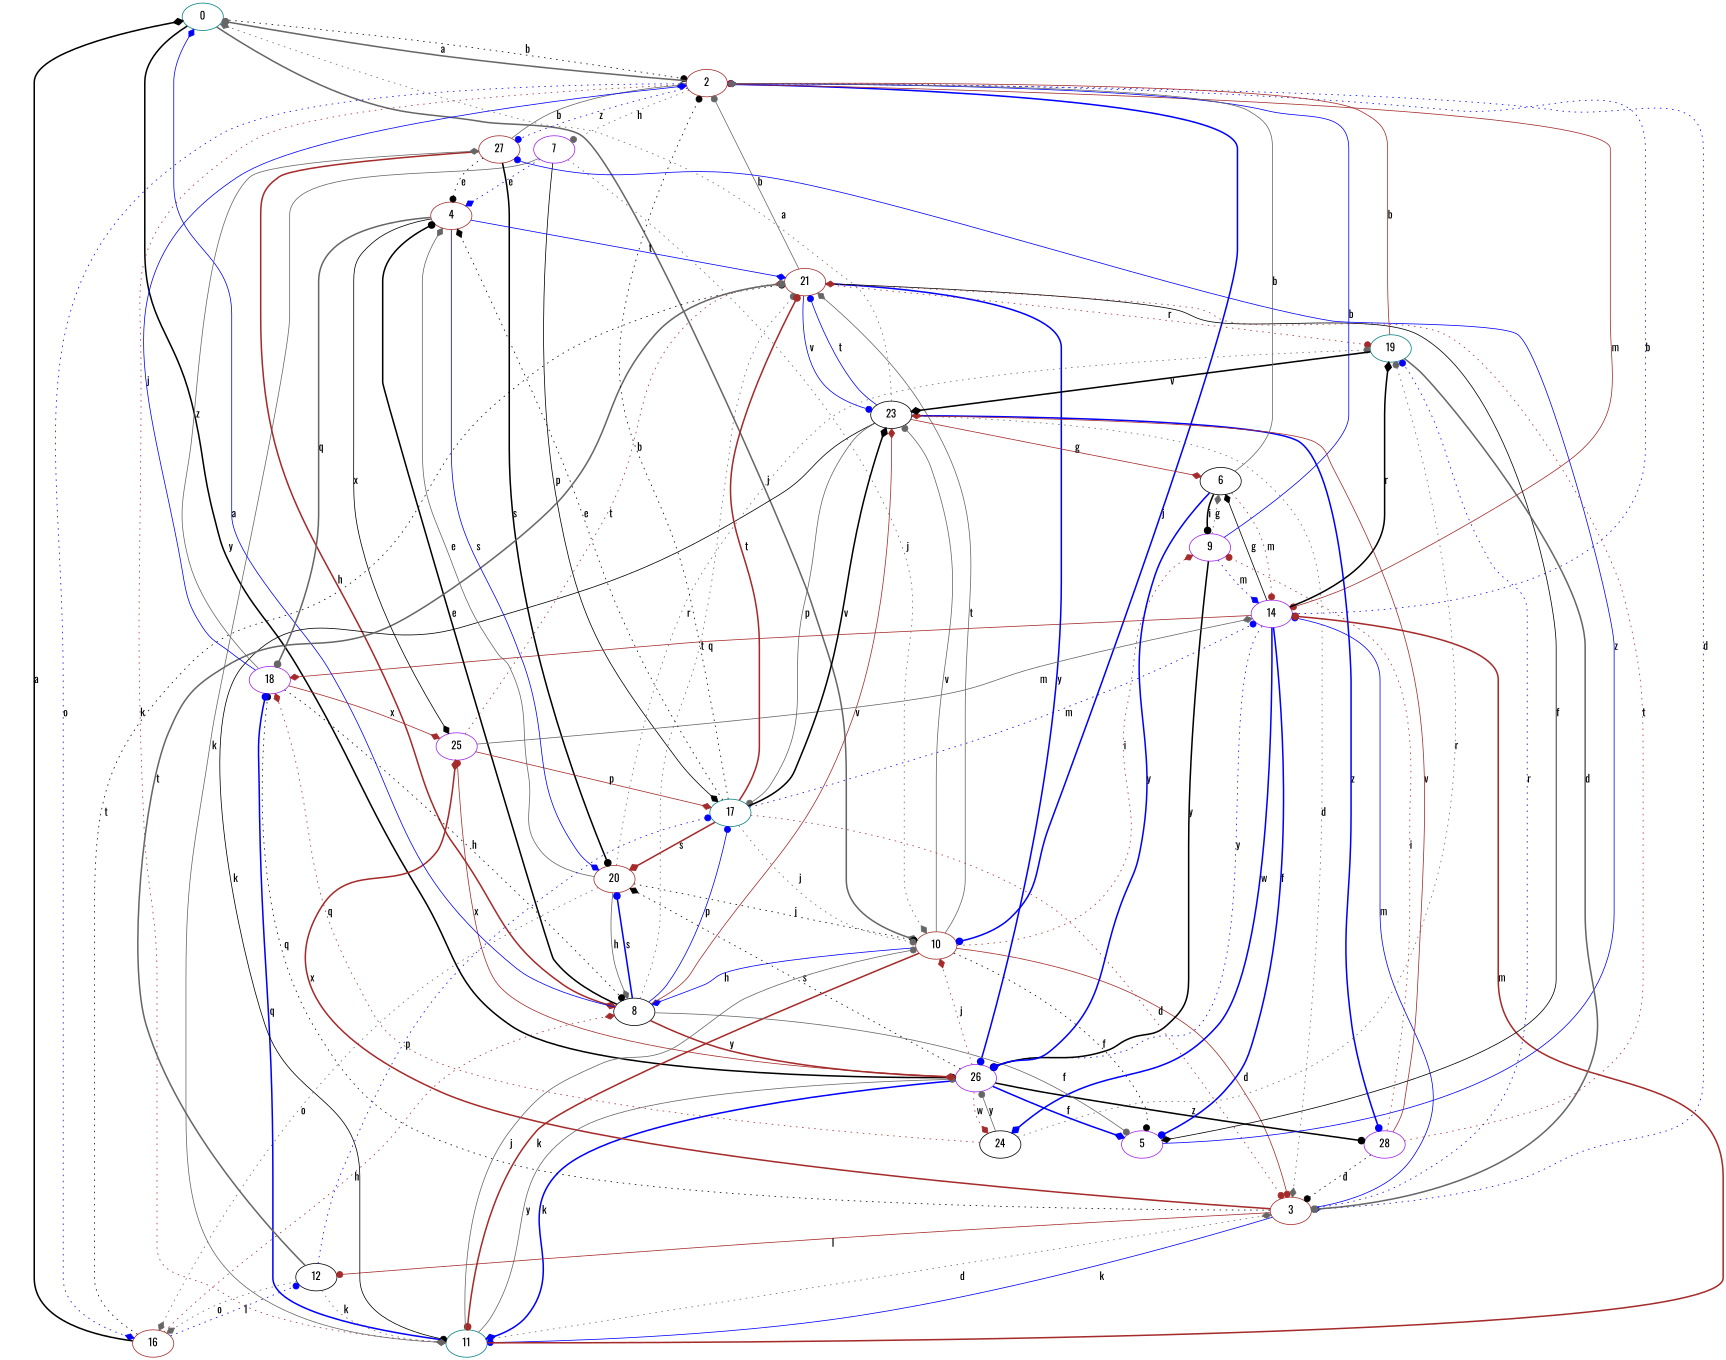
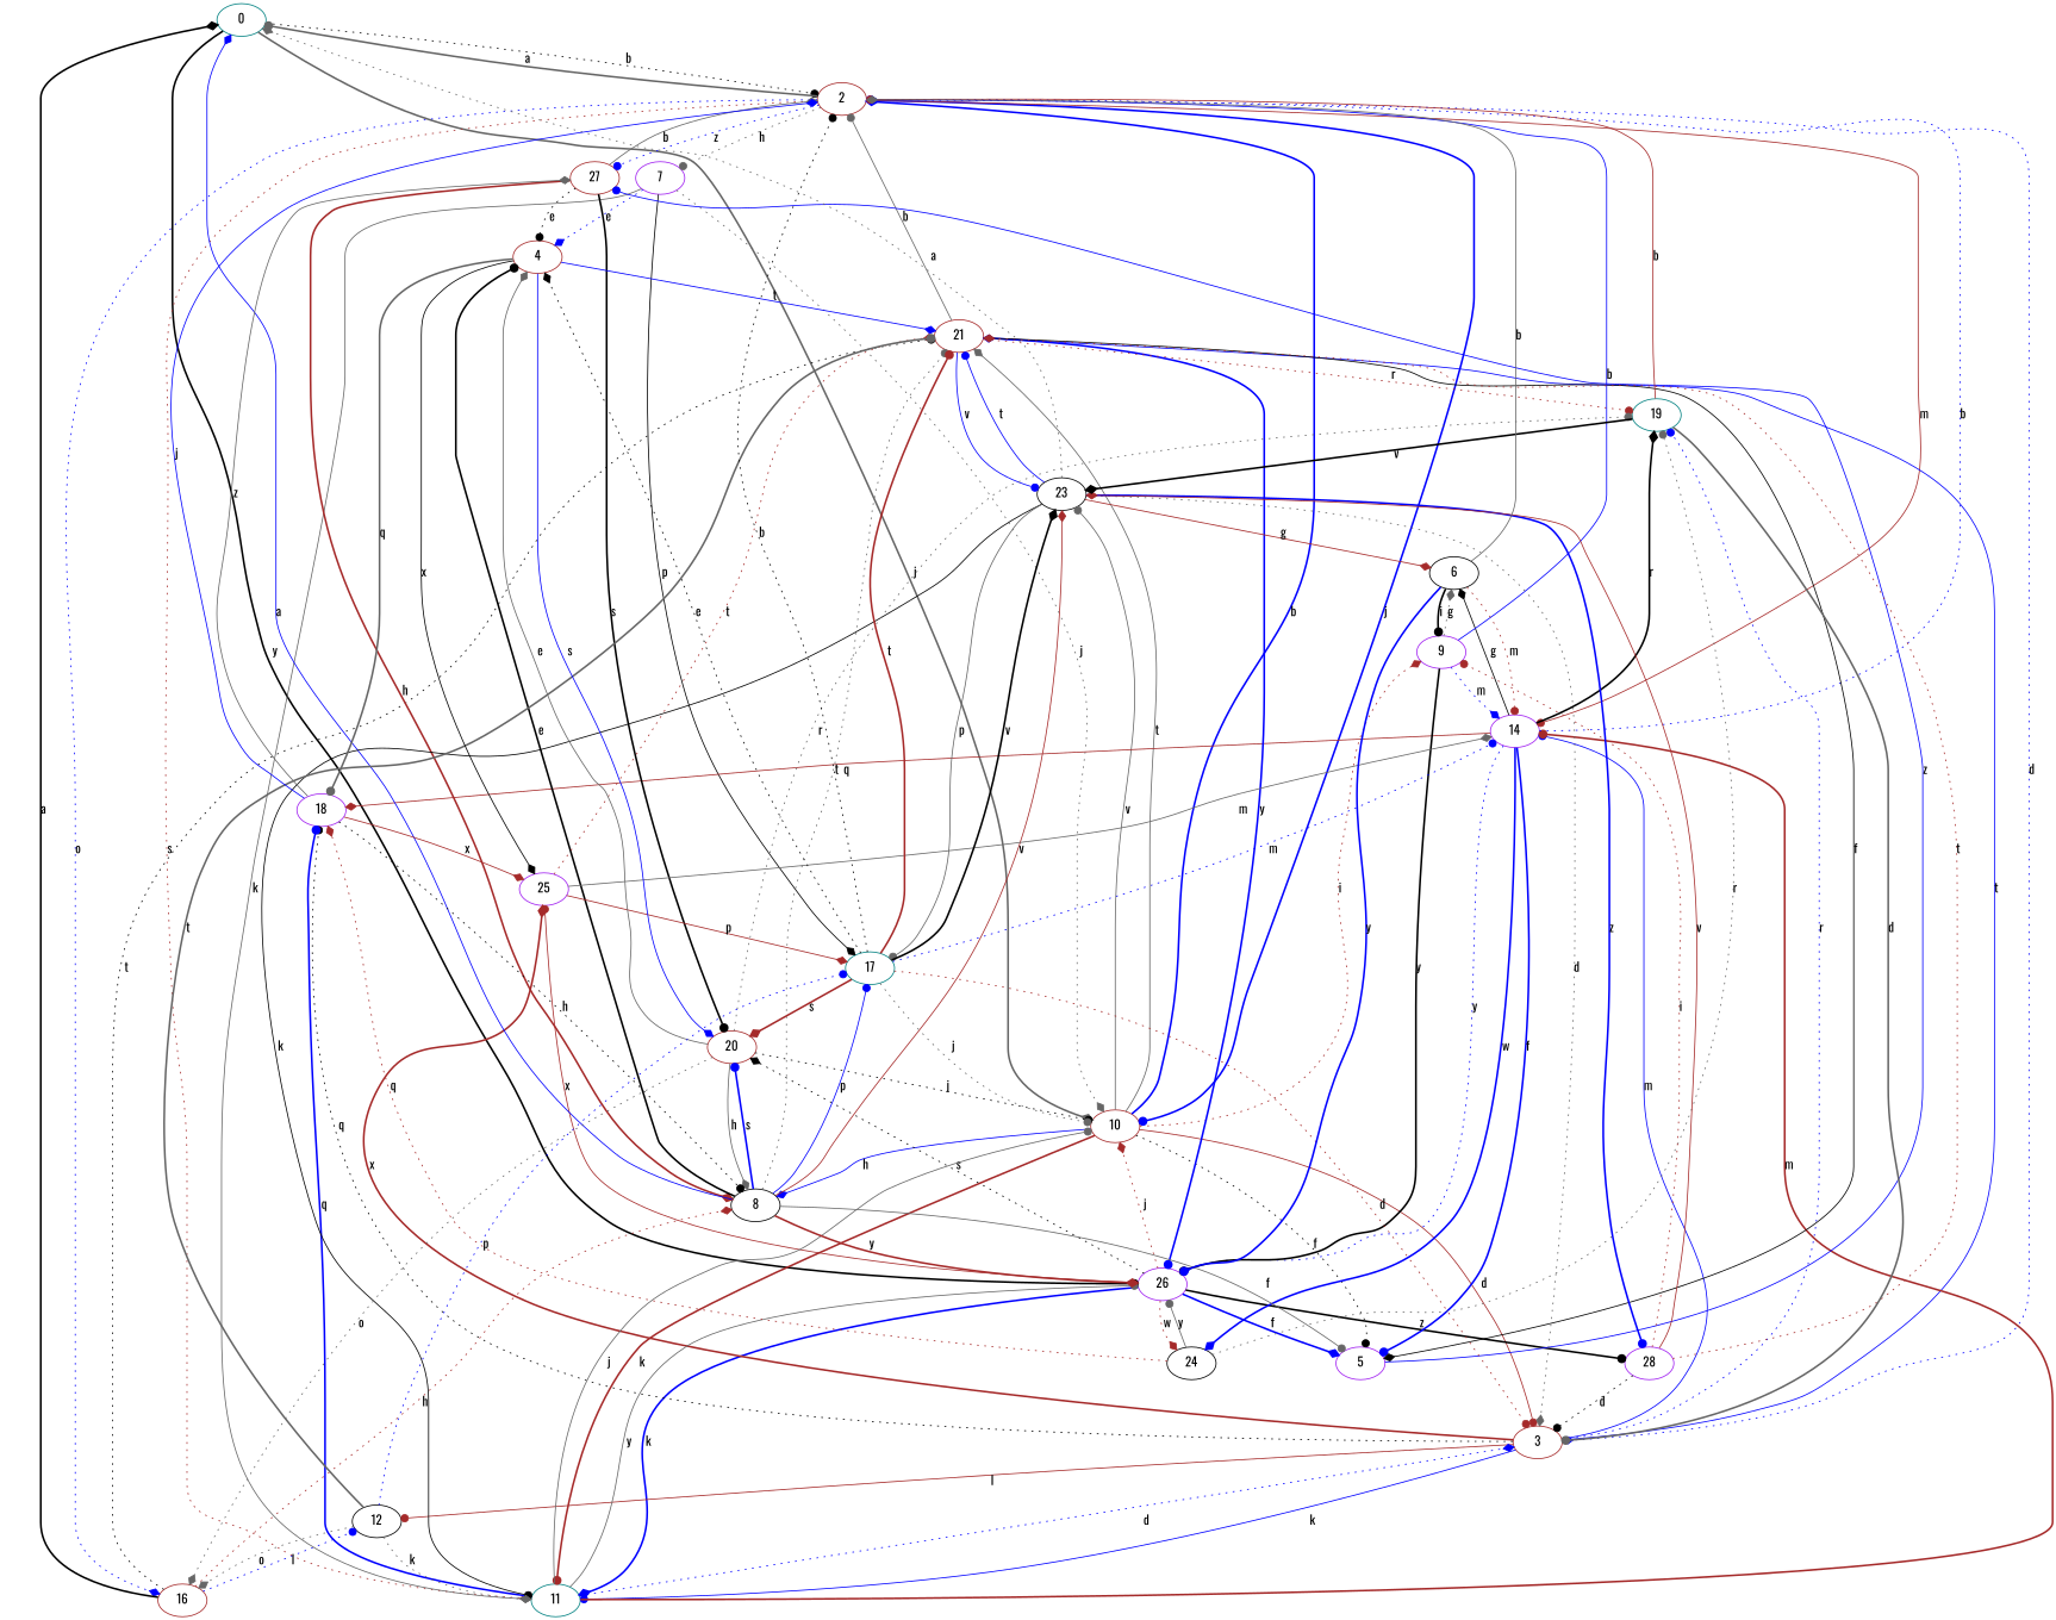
  strict digraph {
    fontname=Oswald
    node [color=brown fontname=Oswald]
    edge [arrowhead=dot color=blue fontname=Oswald style=dotted]
    0 [color=teal]
    2
    10
    26 [color=purple]
    3
    7 [color=purple]
    11 [color=teal]
    14 [color=purple]
    16
    27
    21
    5 [color=purple]
    9 [color=purple]
    8 [color=black]
    23 [color=black]
    25 [color=purple]
    20
    24 [color=black]
    28 [color=purple]
    12 [color=black]
    18 [color=purple]
    19 [color=teal]
    4
    17 [color=teal]
    6 [color=black]
    0 -> 2 [color=black label=b]
    0 -> 10 [arrowhead=diamond color=gray40 label=j style=bold]
    0 -> 26 [color=black label=y style=bold]
    2 -> 0 [color=gray40 label=a style=bold]
    2 -> 10 [label=j style=bold]
    2 -> 3 [arrowhead=diamond label=d]
    2 -> 7 [color=gray40 label=h]
-   2 -> 11 [arrowhead=diamond color=brown label=k]
+   2 -> 11 [arrowhead=diamond color=brown label=s]
    2 -> 14 [color=brown label=m style=solid]
    2 -> 16 [arrowhead=diamond label=o]
    2 -> 27 [label=z]
+   10 -> 2 [arrowhead=diamond label=b style=bold]
    10 -> 3 [color=brown label=d style=solid]
    10 -> 11 [color=brown label=k style=bold]
    10 -> 21 [arrowhead=diamond color=gray40 label=t style=solid]
    10 -> 5 [color=black label=f]
    10 -> 9 [arrowhead=diamond color=brown label=i]
    10 -> 8 [arrowhead=diamond label=h style=solid]
    10 -> 23 [color=gray40 label=v style=solid]
    26 -> 10 [arrowhead=diamond color=brown label=j]
    26 -> 11 [arrowhead=diamond label=k style=bold]
    26 -> 5 [arrowhead=diamond label=f style=bold]
    26 -> 25 [color=brown label=x style=solid]
    26 -> 20 [arrowhead=diamond color=black label=s]
    26 -> 24 [arrowhead=diamond color=brown label=w]
    26 -> 28 [color=black label=z style=bold]
    3 -> 11 [label=k style=solid]
    3 -> 14 [label=m style=solid]
+   3 -> 21 [arrowhead=diamond label=t style=solid]
    3 -> 25 [arrowhead=diamond color=brown label=x style=bold]
    3 -> 12 [color=brown label=l style=solid]
    3 -> 18 [color=black label=q]
    3 -> 19 [label=r]
    7 -> 10 [arrowhead=diamond color=gray40 label=j]
    7 -> 11 [arrowhead=diamond color=gray40 label=k style=solid]
    7 -> 4 [arrowhead=diamond label=e]
    7 -> 17 [arrowhead=diamond color=black label=p style=solid]
    11 -> 10 [color=gray40 label=j style=solid]
    11 -> 26 [color=gray40 label=y style=solid]
-   11 -> 3 [arrowhead=diamond color=gray40 label=d]
+   11 -> 3 [arrowhead=diamond label=d]
    11 -> 14 [color=brown label=m style=bold]
    11 -> 18 [label=q style=bold]
    14 -> 2 [label=b]
    14 -> 26 [arrowhead=diamond label=y]
    14 -> 5 [label=f style=bold]
    14 -> 24 [arrowhead=diamond label=w style=bold]
    14 -> 18 [arrowhead=diamond color=brown label=q style=solid]
    14 -> 19 [arrowhead=diamond color=black label=r style=bold]
    14 -> 6 [arrowhead=diamond color=black label=g style=solid]
    16 -> 0 [arrowhead=diamond color=black label=a style=bold]
    16 -> 21 [color=black label=t]
    16 -> 8 [arrowhead=diamond color=brown label=h]
    16 -> 12 [label=l]
    27 -> 2 [arrowhead=diamond color=gray40 label=b style=solid]
    27 -> 8 [arrowhead=diamond color=brown label=h style=bold]
    27 -> 20 [color=black label=s style=bold]
    27 -> 4 [color=black label=e]
    21 -> 2 [color=gray40 label=b style=solid]
    21 -> 26 [label=y style=bold]
    21 -> 5 [arrowhead=diamond color=black label=f style=solid]
    21 -> 23 [label=v style=solid]
    21 -> 19 [color=brown label=r]
    5 -> 27 [label=z style=solid]
    9 -> 2 [arrowhead=diamond label=b style=solid]
    9 -> 26 [color=black label=y style=bold]
    9 -> 14 [arrowhead=diamond label=m]
    9 -> 6 [arrowhead=diamond color=gray40 label=g]
    8 -> 0 [arrowhead=diamond label=a style=solid]
    8 -> 26 [arrowhead=diamond color=brown label=y style=bold]
    8 -> 21 [color=gray40 label=t]
    8 -> 5 [color=gray40 label=f style=solid]
    8 -> 23 [arrowhead=diamond color=brown label=v style=solid]
    8 -> 20 [label=s style=bold]
    8 -> 4 [color=black label=e style=bold]
    8 -> 17 [label=p style=solid]
    23 -> 0 [arrowhead=diamond color=gray40 label=a]
    23 -> 3 [arrowhead=diamond color=gray40 label=d]
    23 -> 11 [color=black label=k style=solid]
    23 -> 21 [label=t style=solid]
    23 -> 28 [label=z style=bold]
    23 -> 17 [color=gray40 label=p style=solid]
    23 -> 6 [arrowhead=diamond color=brown label=g style=solid]
    25 -> 14 [arrowhead=diamond color=gray40 label=m style=solid]
    25 -> 21 [arrowhead=diamond color=brown label=t]
    25 -> 17 [arrowhead=diamond color=brown label=p style=solid]
    20 -> 10 [color=black label=j]
    20 -> 16 [arrowhead=diamond color=gray40 label=o]
    20 -> 8 [arrowhead=diamond color=gray40 label=h style=solid]
    20 -> 19 [color=gray40 label=r]
    20 -> 4 [arrowhead=diamond color=gray40 label=e style=solid]
    24 -> 26 [color=gray40 label=y style=solid]
    24 -> 18 [arrowhead=diamond color=brown label=q]
    24 -> 19 [color=gray40 label=r]
    28 -> 3 [color=black label=d]
    28 -> 21 [arrowhead=diamond color=brown label=t]
    28 -> 9 [color=brown label=i]
    28 -> 23 [arrowhead=diamond color=brown label=v style=solid]
    12 -> 11 [arrowhead=diamond color=gray40 label=k]
    12 -> 16 [arrowhead=diamond color=gray40 label=o]
    12 -> 21 [color=gray40 label=t style=bold]
    12 -> 17 [label=p]
    18 -> 2 [arrowhead=diamond label=j style=solid]
    18 -> 27 [arrowhead=diamond color=gray40 label=z style=solid]
    18 -> 8 [color=black label=h]
    18 -> 25 [arrowhead=diamond color=brown label=x style=solid]
    19 -> 2 [color=brown label=b style=solid]
    19 -> 3 [color=gray40 label=d style=bold]
    19 -> 23 [arrowhead=diamond color=black label=v style=bold]
    4 -> 21 [arrowhead=diamond label=t style=solid]
    4 -> 25 [arrowhead=diamond color=black label=x style=solid]
    4 -> 20 [arrowhead=diamond label=s style=solid]
    4 -> 18 [color=gray40 label=q style=bold]
    17 -> 2 [color=black label=b]
    17 -> 10 [color=gray40 label=j]
    17 -> 3 [color=brown label=d]
    17 -> 14 [label=m]
    17 -> 21 [color=brown label=t style=bold]
    17 -> 23 [arrowhead=diamond color=black label=v style=bold]
    17 -> 20 [arrowhead=diamond color=brown label=s style=bold]
    17 -> 4 [arrowhead=diamond color=black label=e]
    6 -> 2 [arrowhead=diamond color=gray40 label=b style=solid]
    6 -> 26 [label=y style=bold]
    6 -> 14 [color=brown label=m]
    6 -> 9 [color=black label=i style=bold]
  }
